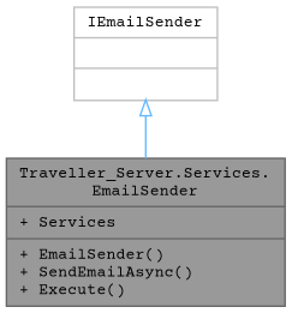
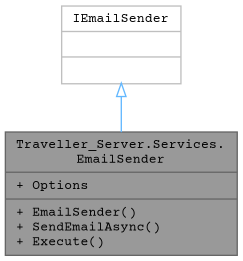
  digraph {
    fontname="Courier Prime"
    node [fontname="Courier Prime" fontsize=10 shape=record style=filled]
-   n1 [color=gray40 fillcolor=grey60 fontcolor=black height=0.2 label="{Traveller_Server.Services.\lEmailSender\n|+ Services\l|+ EmailSender()\l+ SendEmailAsync()\l+ Execute()\l}" width=0.4]
+   n1 [color=gray40 fillcolor=grey60 fontcolor=black height=0.2 label="{Traveller_Server.Services.\lEmailSender\n|+ Options\l|+ EmailSender()\l+ SendEmailAsync()\l+ Execute()\l}" width=0.4]
    n2 [color=grey75 fillcolor=white height=0.2 label="{IEmailSender\n||}" width=0.4]
    n2 -> n1 [arrowtail=onormal color=steelblue1 dir=back fontname="Courier Prime" fontsize=10 labelfontname=Helvetica labelfontsize=10 style=solid]
  }
